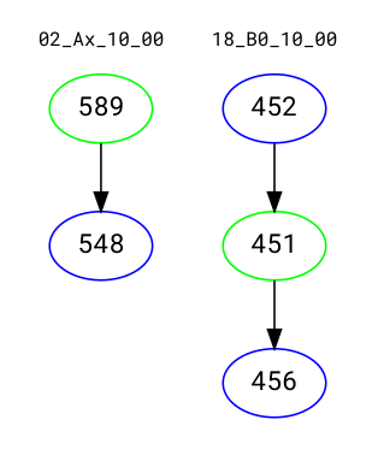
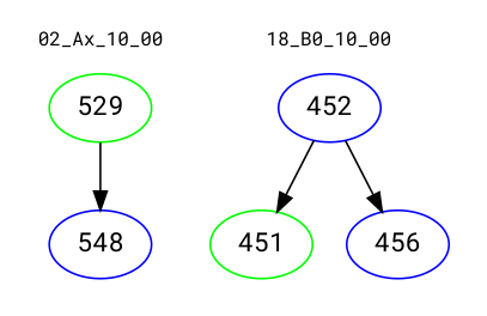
  digraph {
    fontname="Roboto Mono"
    node [color=blue fontname="Roboto Mono"]
    edge [color=black fontname="Roboto Mono"]
-   n1 [color=green label=589]
+   n1 [color=green label=529]
    n2 [label=548]
    n3 [label=452]
    n4 [color=green label=451]
    n5 [label=456]
    subgraph cluster_1 {
      color=white
      fontsize=10
      label="02_Ax_10_00"
      n1
      n2
    }
    subgraph cluster_2 {
      color=white
      fontsize=10
      label="18_B0_10_00"
      n3
      n4
      n5
    }
    n1 -> n2
    n3 -> n4
-   n4 -> n5
+   n3 -> n5
  }
